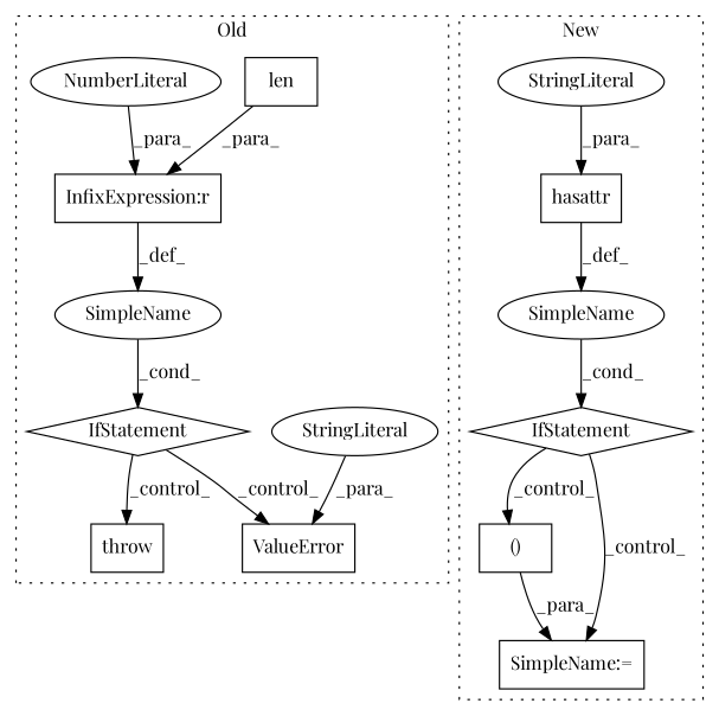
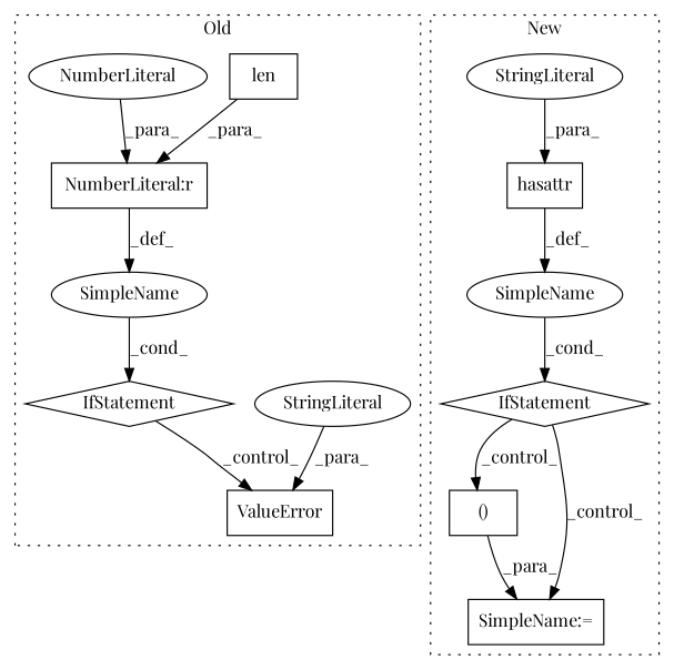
  digraph {
    fontname="Playfair Display"
    node [a=32 fontname="Playfair Display" shape=box]
    edge [fontname="Playfair Display"]
    n1 [l="11,1" label=ValueError s="46422,46477"]
    n2 [a=42 label=SimpleName shape=ellipse]
-   n3 [a=53 l=6 label=throw s=46416]
    n4 [a=45 l=44 label=StringLiteral s=46433 shape=ellipse]
    n5 [a=25 l="4,2" label=IfStatement s="46262,46292" shape=diamond]
    n6 [l="4,1" label=len s="46266,46286"]
-   n7 [a=27 l=4 label="InfixExpression:r" s=46287]
+   n7 [a=27 l=4 label="NumberLiteral:r" s=46287]
    n8 [a=34 l=1 label=NumberLiteral s=46291 shape=ellipse]
    n9 [l="8,1" label=hasattr s="33799,33825"]
    n10 [a=45 l=9 label=StringLiteral s=33816 shape=ellipse]
    n11 [a=25 l="4,2" label=IfStatement s="33795,33826" shape=diamond]
    n12 [a=106 l=65 label="()" s=34192]
    n13 [a=42 label=SimpleName shape=ellipse]
    n14 [a=7 l=8 label="SimpleName:=" s=34184]
    subgraph cluster_1 {
      label=Old
      style=dotted
      n1
      n2
-     n3
      n4
      n5
      n6
      n7
      n8
    }
    subgraph cluster_2 {
      label=New
      style=dotted
      n9
      n10
      n11
      n12
      n13
      n14
    }
    n2 -> n5 [label=_cond_]
    n4 -> n1 [label=_para_]
    n5 -> n1 [label=_control_]
-   n5 -> n3 [label=_control_]
    n6 -> n7 [label=_para_]
    n7 -> n2 [label=_def_]
    n8 -> n7 [label=_para_]
    n9 -> n13 [label=_def_]
    n10 -> n9 [label=_para_]
    n11 -> n12 [label=_control_]
    n11 -> n14 [label=_control_]
    n12 -> n14 [label=_para_]
    n13 -> n11 [label=_cond_]
  }
